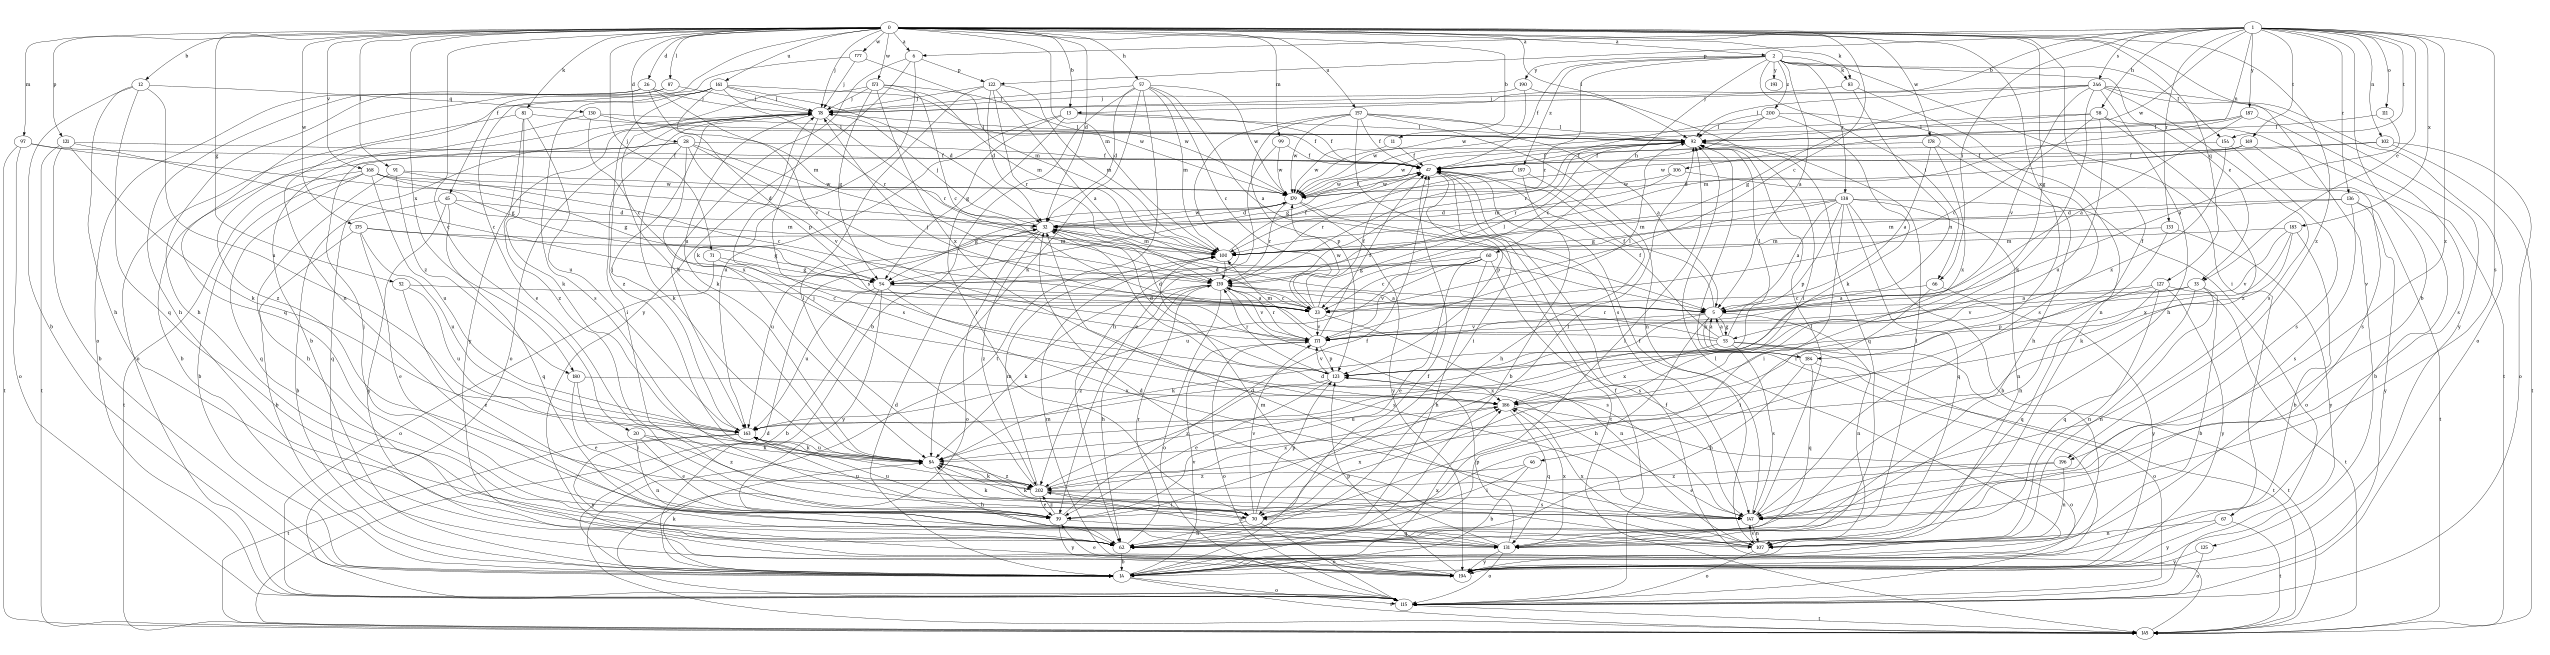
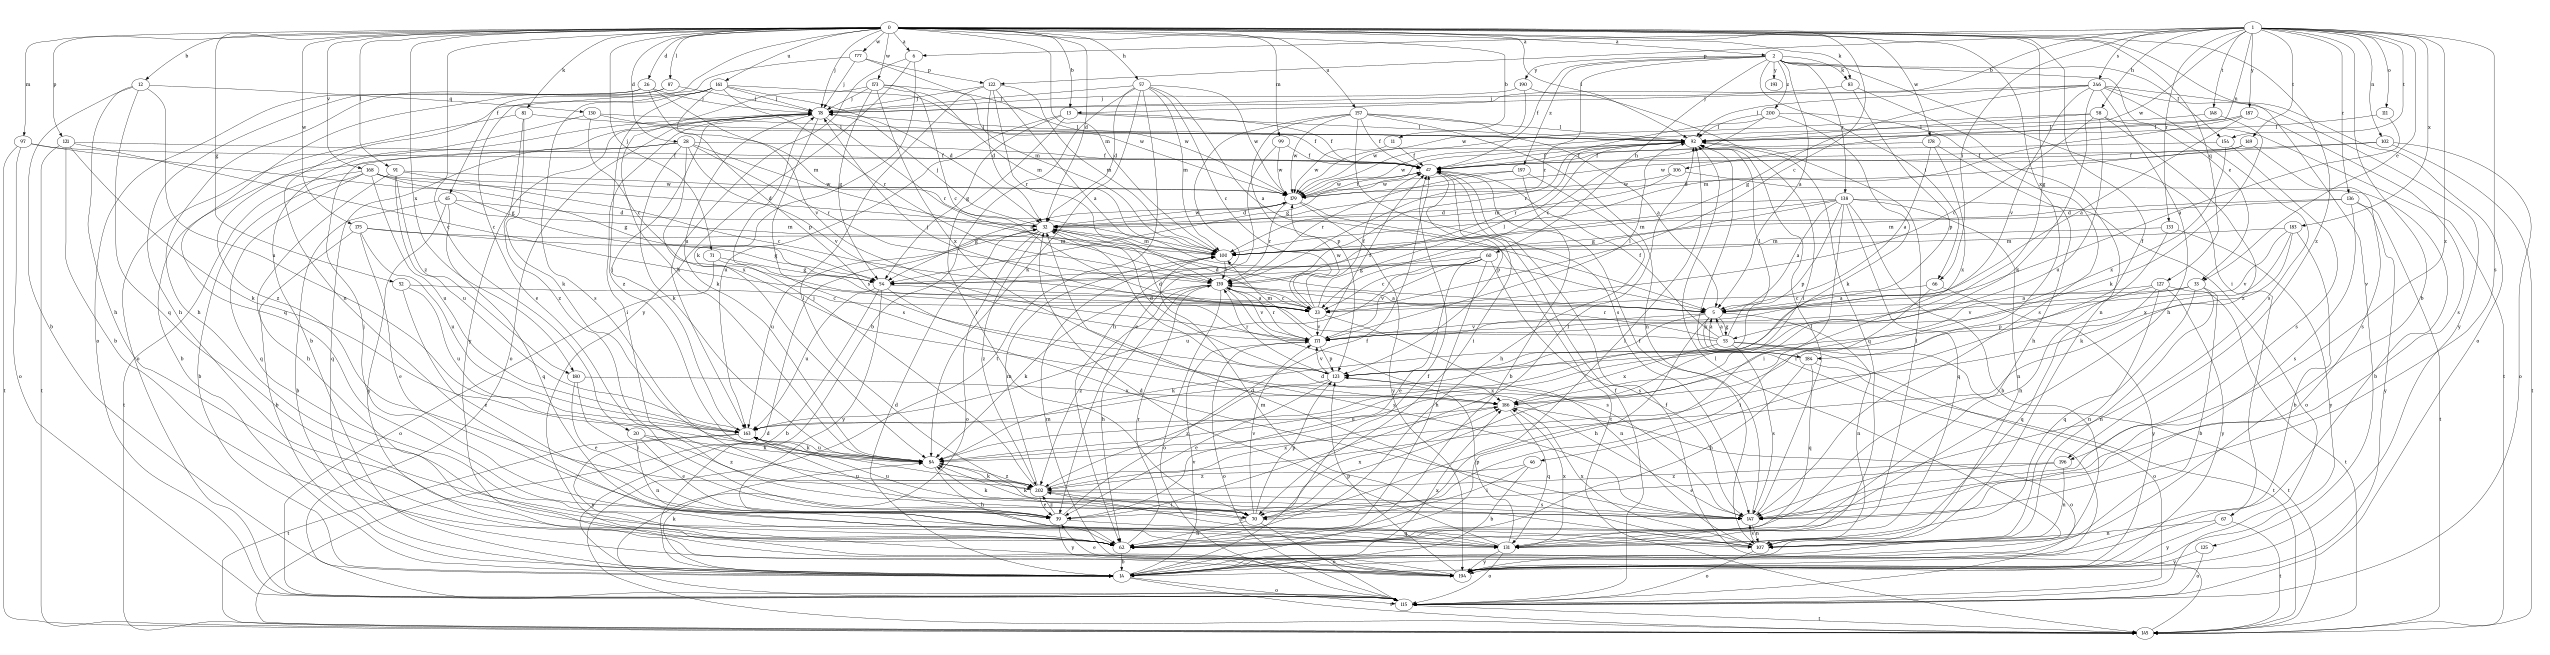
  strict digraph {
    fontname=Merriweather
    node [fontname=Merriweather]
    edge [fontname=Merriweather]
    0
    2
    6
    11
    12
    13
    20
    23
    26
    28
    32
    45
    46
    52
    53
    57
    71
    78
    81
    83
    87
    91
    92
    97
    99
    100
    121
    127
    157
    161
    n31 [label=125]
    168
    173
    175
    177
    178
    180
    196
    184
    33
    66
    154
    n43 [label=5]
    47
    60
    67
    138
    139
    190
    193
    197
    200
    122
    84
    163
    194
    179
    14
    62
    130
    131
    54
    70
    107
    39
    202
    171
    115
    123
    186
    147
    n72 [label=145]
    1
    58
    102
    106
    111
    133
    136
    n80 [label=246]
+   148
    149
    183
    187
    0 -> 2 [label=a]
    0 -> 6 [label=a]
    0 -> 11 [label=b]
    0 -> 12 [label=b]
    0 -> 13 [label=b]
    0 -> 20 [label=c]
    0 -> 23 [label=c]
    0 -> 26 [label=d]
    0 -> 28 [label=d]
    0 -> 32 [label=d]
    0 -> 45 [label=f]
    0 -> 46 [label=f]
    0 -> 52 [label=g]
    0 -> 53 [label=g]
    0 -> 57 [label=h]
    0 -> 71 [label=j]
    0 -> 78 [label=j]
    0 -> 81 [label=k]
    0 -> 83 [label=k]
    0 -> 87 [label=l]
    0 -> 91 [label=l]
    0 -> 92 [label=l]
    0 -> 97 [label=m]
    0 -> 99 [label=m]
    0 -> 100 [label=m]
    0 -> 121 [label=p]
    0 -> 127 [label=q]
    0 -> 157 [label=u]
    0 -> 161 [label=u]
    0 -> n31 [label=v]
    0 -> 168 [label=v]
    0 -> 173 [label=w]
    0 -> 175 [label=w]
    0 -> 177 [label=w]
    0 -> 178 [label=w]
    0 -> 180 [label=x]
    0 -> 196 [label=z]
    0 -> 184 [label=x]
    2 -> 83 [label=k]
    2 -> 33 [label=e]
    2 -> 66 [label=i]
    2 -> 154 [label=t]
    2 -> n43 [label=a]
    2 -> 47 [label=f]
    2 -> 60 [label=h]
    2 -> 67 [label=i]
    2 -> 138 [label=r]
    2 -> 139 [label=r]
    2 -> 190 [label=y]
    2 -> 193 [label=y]
    2 -> 197 [label=z]
    2 -> 200 [label=z]
-   6 -> 122 [label=p]
+   177 -> 122 [label=p]
    6 -> 84 [label=k]
    6 -> 163 [label=u]
    6 -> 194 [label=y]
    11 -> 47 [label=f]
    11 -> 179 [label=w]
    12 -> 163 [label=u]
    12 -> 14 [label=b]
    12 -> 62 [label=h]
    12 -> 130 [label=q]
    12 -> 131 [label=q]
    13 -> 92 [label=l]
    13 -> 47 [label=f]
    13 -> 163 [label=u]
    13 -> 54 [label=g]
    13 -> 70 [label=i]
    20 -> 84 [label=k]
    20 -> 107 [label=n]
    20 -> 39 [label=e]
    20 -> 202 [label=z]
    23 -> 32 [label=d]
    23 -> 92 [label=l]
    23 -> 47 [label=f]
    23 -> 179 [label=w]
    23 -> 107 [label=n]
    23 -> 171 [label=v]
    26 -> 78 [label=j]
    26 -> 100 [label=m]
    26 -> 62 [label=h]
    26 -> 115 [label=o]
    26 -> 123 [label=p]
    28 -> n43 [label=a]
    28 -> 47 [label=f]
    28 -> 139 [label=r]
    28 -> 84 [label=k]
    28 -> 194 [label=q]
    28 -> 14 [label=b]
    28 -> 171 [label=v]
    28 -> 186 [label=x]
    32 -> 78 [label=j]
    32 -> 100 [label=m]
    32 -> 163 [label=u]
    32 -> 179 [label=w]
    32 -> 202 [label=z]
    32 -> 115 [label=o]
    45 -> 32 [label=d]
    45 -> 100 [label=m]
    45 -> 194 [label=y]
    45 -> 14 [label=b]
    45 -> 131 [label=q]
    46 -> 14 [label=b]
    46 -> 70 [label=i]
    46 -> 202 [label=z]
    52 -> 23 [label=c]
    52 -> 163 [label=u]
    52 -> 39 [label=e]
    53 -> 78 [label=j]
    53 -> 92 [label=l]
    53 -> n43 [label=a]
    53 -> 47 [label=f]
    53 -> 139 [label=r]
    53 -> 115 [label=o]
    53 -> 186 [label=x]
    53 -> 147 [label=s]
    53 -> n72 [label=t]
    57 -> 23 [label=c]
    57 -> 32 [label=d]
    57 -> 78 [label=j]
    57 -> 100 [label=m]
    57 -> n43 [label=a]
    57 -> 84 [label=k]
    57 -> 179 [label=w]
    57 -> 14 [label=b]
    57 -> n72 [label=t]
    71 -> 23 [label=s]
    71 -> 54 [label=g]
    71 -> 115 [label=o]
    78 -> 92 [label=l]
    78 -> 139 [label=r]
    78 -> 84 [label=k]
    78 -> 194 [label=y]
    78 -> 14 [label=b]
    78 -> 70 [label=i]
    78 -> 115 [label=o]
    78 -> 147 [label=s]
    81 -> 92 [label=l]
    81 -> 84 [label=k]
-   81 -> 163 [label=u]
+   91 -> 163 [label=u]
    81 -> 202 [label=z]
    81 -> 115 [label=o]
    83 -> 78 [label=j]
    83 -> 107 [label=n]
-   83 -> 123 [label=n]
+   83 -> 123 [label=p]
    87 -> 78 [label=j]
    87 -> 62 [label=h]
    87 -> 131 [label=q]
    91 -> 23 [label=c]
    91 -> 180 [label=z]
    91 -> 179 [label=w]
    91 -> 62 [label=h]
    92 -> 47 [label=f]
    92 -> 139 [label=r]
    92 -> 179 [label=w]
    92 -> 131 [label=q]
    92 -> 54 [label=g]
    97 -> 47 [label=f]
    97 -> 54 [label=g]
    97 -> 115 [label=o]
    97 -> n72 [label=t]
    99 -> 47 [label=f]
    99 -> 179 [label=w]
    99 -> 39 [label=e]
-   100 -> 47 [label=f]
    100 -> 139 [label=r]
    121 -> 23 [label=c]
    121 -> 47 [label=f]
    121 -> 84 [label=k]
-   121 -> 14 [label=b]
+   121 -> 62 [label=b]
    121 -> n72 [label=t]
    127 -> n43 [label=a]
    127 -> 194 [label=y]
    127 -> 131 [label=q]
    127 -> 107 [label=n]
    127 -> 123 [label=p]
    127 -> n72 [label=t]
    157 -> 92 [label=l]
    157 -> n43 [label=a]
    157 -> 47 [label=f]
    157 -> 179 [label=w]
    157 -> 62 [label=h]
    157 -> 107 [label=n]
    157 -> 123 [label=p]
    157 -> 147 [label=s]
    161 -> 32 [label=d]
    161 -> 78 [label=j]
    161 -> 139 [label=r]
    161 -> 179 [label=w]
    161 -> 39 [label=e]
    161 -> 202 [label=z]
    161 -> 171 [label=v]
    161 -> 147 [label=s]
    n31 -> 194 [label=y]
    n31 -> 115 [label=o]
    168 -> 32 [label=d]
    168 -> 163 [label=u]
    168 -> 179 [label=w]
    168 -> 14 [label=b]
    168 -> 131 [label=q]
    168 -> 54 [label=g]
    168 -> n72 [label=t]
    173 -> 23 [label=c]
    173 -> 78 [label=j]
    173 -> 100 [label=m]
    173 -> 84 [label=k]
    173 -> 179 [label=w]
    173 -> 54 [label=g]
    173 -> 186 [label=x]
    175 -> 100 [label=m]
    175 -> 163 [label=u]
    175 -> 14 [label=b]
    175 -> 54 [label=g]
    175 -> 39 [label=e]
    177 -> 78 [label=j]
    177 -> 100 [label=m]
    177 -> 107 [label=n]
    178 -> n43 [label=a]
    178 -> 47 [label=f]
    178 -> 62 [label=h]
    178 -> 186 [label=x]
    180 -> 70 [label=i]
    180 -> 39 [label=e]
    180 -> 186 [label=x]
    196 -> 107 [label=n]
    196 -> 39 [label=e]
    196 -> 202 [label=z]
    184 -> n43 [label=a]
    184 -> 62 [label=h]
    184 -> 131 [label=q]
    184 -> n72 [label=t]
    33 -> 23 [label=c]
    33 -> 14 [label=b]
    33 -> 131 [label=q]
    33 -> 107 [label=n]
    33 -> 171 [label=v]
    66 -> n43 [label=a]
    66 -> 194 [label=y]
    66 -> 70 [label=i]
    154 -> 47 [label=f]
    154 -> 186 [label=x]
    154 -> 147 [label=s]
    n43 -> 53 [label=g]
    n43 -> 184 [label=x]
-   n43 -> 47 [label=f]
    n43 -> 84 [label=k]
    n43 -> 62 [label=h]
    n43 -> 107 [label=n]
    n43 -> 171 [label=v]
    47 -> 179 [label=w]
    47 -> 70 [label=i]
    47 -> 123 [label=p]
    60 -> 23 [label=c]
    60 -> 163 [label=u]
    60 -> 62 [label=h]
    60 -> 54 [label=g]
    60 -> 39 [label=e]
    60 -> 171 [label=v]
    60 -> 147 [label=s]
    67 -> 194 [label=y]
    67 -> 107 [label=n]
    67 -> n72 [label=t]
    138 -> 32 [label=d]
    138 -> 100 [label=m]
    138 -> n43 [label=a]
    138 -> 14 [label=b]
    138 -> 131 [label=q]
    138 -> 54 [label=g]
    138 -> 70 [label=i]
    138 -> 107 [label=n]
    138 -> 115 [label=o]
    138 -> 123 [label=p]
    139 -> 23 [label=c]
    139 -> n43 [label=a]
    139 -> 84 [label=k]
    139 -> 62 [label=h]
    139 -> 202 [label=z]
    139 -> 171 [label=v]
    139 -> 115 [label=o]
    139 -> 147 [label=s]
    190 -> 78 [label=j]
    190 -> 179 [label=w]
    190 -> 70 [label=i]
    197 -> 139 [label=r]
    197 -> 179 [label=w]
    197 -> 14 [label=b]
    197 -> 62 [label=h]
    200 -> 23 [label=c]
    200 -> 92 [label=l]
    200 -> 139 [label=r]
    200 -> 84 [label=k]
    200 -> 147 [label=s]
    122 -> 32 [label=d]
    122 -> 78 [label=j]
    122 -> 100 [label=m]
    122 -> n43 [label=a]
    122 -> 139 [label=r]
    122 -> 70 [label=i]
    84 -> 163 [label=u]
    84 -> 62 [label=h]
    84 -> 202 [label=z]
    163 -> 78 [label=j]
    163 -> 84 [label=k]
    163 -> 194 [label=y]
    163 -> n72 [label=t]
    194 -> 92 [label=l]
    194 -> 100 [label=m]
    194 -> 39 [label=e]
    194 -> 123 [label=p]
    179 -> 32 [label=d]
    179 -> 47 [label=f]
    179 -> 139 [label=r]
    179 -> 194 [label=y]
    179 -> 54 [label=g]
    179 -> n72 [label=t]
    14 -> 32 [label=d]
    14 -> 92 [label=l]
    14 -> 47 [label=f]
    14 -> 84 [label=k]
    14 -> 171 [label=v]
    14 -> 115 [label=o]
    14 -> 186 [label=x]
    14 -> n72 [label=t]
    62 -> 78 [label=j]
    62 -> 92 [label=l]
    62 -> 139 [label=r]
    62 -> 14 [label=b]
    130 -> 23 [label=c]
    130 -> 92 [label=l]
    130 -> 47 [label=f]
    130 -> 202 [label=z]
    131 -> 32 [label=d]
    131 -> 92 [label=l]
    131 -> 194 [label=y]
    131 -> 202 [label=z]
    131 -> 115 [label=o]
    131 -> 123 [label=p]
    131 -> 186 [label=x]
    54 -> n43 [label=a]
    54 -> 163 [label=u]
    54 -> 14 [label=b]
    54 -> 62 [label=y]
    54 -> 147 [label=s]
    70 -> 84 [label=k]
    70 -> 62 [label=h]
    70 -> 171 [label=v]
    70 -> 115 [label=o]
    70 -> 123 [label=p]
    70 -> 186 [label=x]
    107 -> 32 [label=d]
    107 -> 100 [label=m]
    107 -> 115 [label=o]
    107 -> 186 [label=x]
    107 -> 147 [label=s]
    39 -> 92 [label=l]
    39 -> 47 [label=f]
    39 -> 163 [label=u]
    39 -> 194 [label=y]
    39 -> 131 [label=q]
    39 -> 202 [label=z]
    202 -> 78 [label=j]
    202 -> 100 [label=m]
    202 -> 84 [label=k]
    202 -> 70 [label=i]
    202 -> 39 [label=e]
    202 -> 186 [label=x]
    202 -> 147 [label=s]
    171 -> 32 [label=d]
    171 -> 92 [label=l]
    171 -> 100 [label=m]
    171 -> 47 [label=f]
    171 -> 139 [label=r]
    171 -> 115 [label=o]
    171 -> 123 [label=p]
    115 -> 47 [label=f]
    115 -> n72 [label=t]
    123 -> 32 [label=d]
    123 -> 139 [label=r]
    123 -> 39 [label=e]
    123 -> 202 [label=z]
    123 -> 171 [label=v]
    123 -> 186 [label=x]
    186 -> 163 [label=u]
    186 -> 131 [label=q]
    186 -> 115 [label=o]
    147 -> 32 [label=d]
    147 -> 92 [label=l]
    147 -> 47 [label=f]
    147 -> 84 [label=k]
    147 -> 163 [label=u]
    147 -> 107 [label=n]
    n72 -> 32 [label=d]
    n72 -> 47 [label=f]
    1 -> 6 [label=a]
    1 -> 13 [label=b]
    1 -> 196 [label=z]
    1 -> 33 [label=e]
    1 -> 66 [label=i]
    1 -> 154 [label=t]
    1 -> 122 [label=p]
    1 -> 179 [label=w]
    1 -> 14 [label=b]
    1 -> 147 [label=s]
    1 -> 58 [label=h]
    1 -> 102 [label=n]
    1 -> 106 [label=n]
    1 -> 111 [label=o]
    1 -> 133 [label=r]
    1 -> 136 [label=r]
    1 -> n80 [label=s]
+   1 -> 148 [label=t]
    1 -> 149 [label=t]
    1 -> 183 [label=x]
    1 -> 187 [label=y]
    58 -> 23 [label=c]
    58 -> 92 [label=l]
    58 -> 163 [label=u]
    58 -> 179 [label=w]
    58 -> 202 [label=z]
    58 -> n72 [label=t]
    102 -> 47 [label=f]
    102 -> 179 [label=w]
    102 -> 115 [label=o]
    102 -> n72 [label=t]
    106 -> 100 [label=m]
    106 -> 179 [label=w]
    106 -> 14 [label=b]
    111 -> 92 [label=l]
    111 -> n43 [label=a]
    133 -> 100 [label=m]
    133 -> 194 [label=y]
    133 -> 62 [label=h]
    136 -> 32 [label=d]
    136 -> 100 [label=m]
    136 -> 194 [label=y]
    136 -> 147 [label=s]
    136 -> n72 [label=t]
    n80 -> 78 [label=j]
    n80 -> 92 [label=l]
    n80 -> 84 [label=k]
    n80 -> 194 [label=y]
    n80 -> 62 [label=h]
    n80 -> 54 [label=g]
    n80 -> 171 [label=v]
    n80 -> 115 [label=o]
    n80 -> 147 [label=s]
+   148 -> 92 [label=l]
+   148 -> 84 [label=k]
    149 -> 32 [label=d]
    149 -> 47 [label=f]
    149 -> 147 [label=s]
    183 -> 100 [label=m]
    183 -> 84 [label=k]
    183 -> 14 [label=b]
    183 -> 171 [label=v]
    183 -> 186 [label=x]
    187 -> 92 [label=l]
    187 -> 100 [label=m]
    187 -> n43 [label=a]
    187 -> 147 [label=s]
  }
